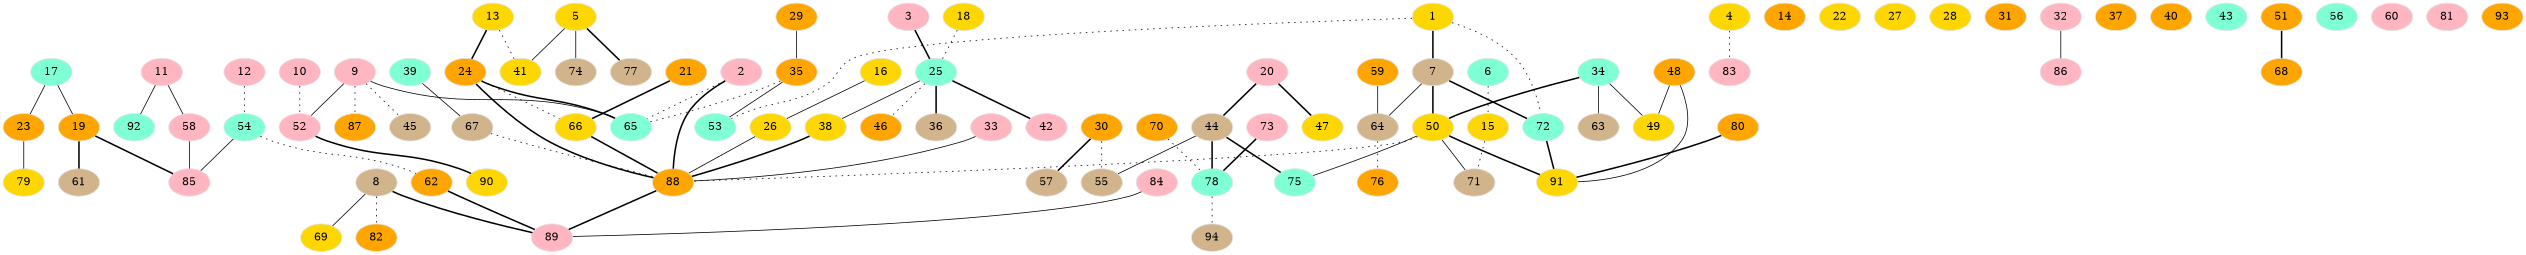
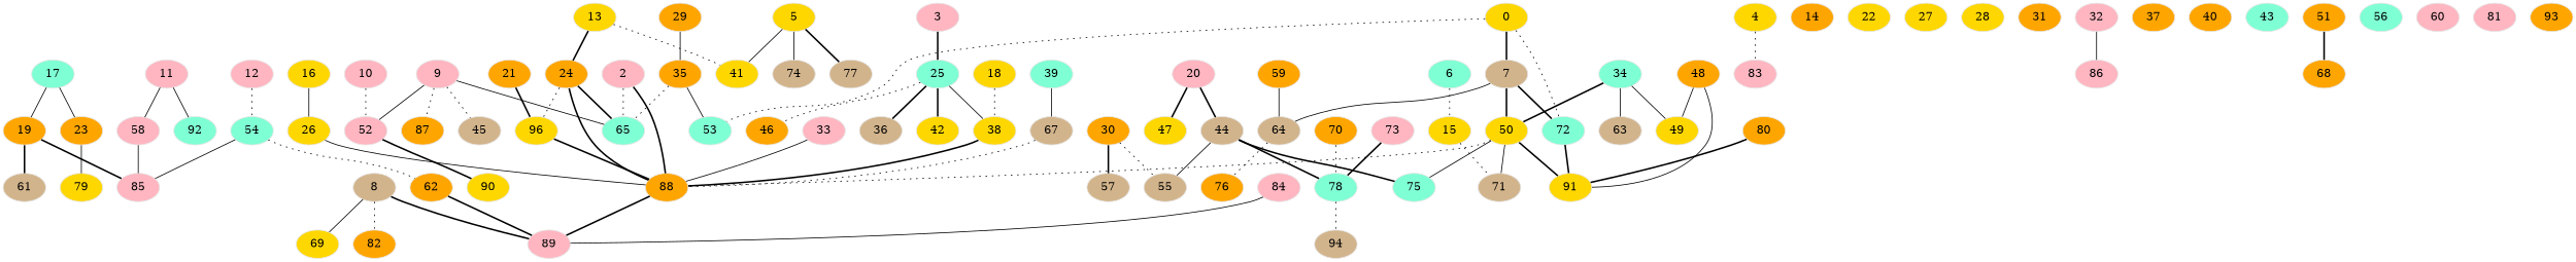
  graph {
    node [color=gray90 fillcolor=orange style=filled]
    edge [style=bold]
-   1 [fillcolor=gold]
+   1 [fillcolor=gold label=0]
    7 [fillcolor=tan]
    53 [fillcolor=aquamarine]
    72 [fillcolor=aquamarine]
    50 [fillcolor=gold]
    64 [fillcolor=tan]
    91 [fillcolor=gold]
    2 [fillcolor=lightpink]
    65 [fillcolor=aquamarine]
    88
    89 [fillcolor=lightpink]
    3 [fillcolor=lightpink]
    25 [fillcolor=aquamarine]
    38 [fillcolor=gold]
    36 [fillcolor=tan]
-   42 [fillcolor=lightpink]
+   42 [fillcolor=gold]
    46
    4 [fillcolor=gold]
    83 [fillcolor=lightpink]
    5 [fillcolor=gold]
    41 [fillcolor=gold]
    74 [fillcolor=tan]
    77 [fillcolor=tan]
    6 [fillcolor=aquamarine]
    15 [fillcolor=gold]
    71 [fillcolor=tan]
    75 [fillcolor=aquamarine]
    76
    8 [fillcolor=tan]
    69 [fillcolor=gold]
    82
    9 [fillcolor=lightpink]
    45 [fillcolor=tan]
    52 [fillcolor=lightpink]
    87
    90 [fillcolor=gold]
    10 [fillcolor=lightpink]
    11 [fillcolor=lightpink]
    58 [fillcolor=lightpink]
    92 [fillcolor=aquamarine]
    85 [fillcolor=lightpink]
    12 [fillcolor=lightpink]
    54 [fillcolor=aquamarine]
    62
    13 [fillcolor=gold]
    24
-   66 [fillcolor=gold]
+   66 [fillcolor=gold label=96]
    14
    16 [fillcolor=gold]
    26 [fillcolor=gold]
    17 [fillcolor=aquamarine]
    19
    23
    61 [fillcolor=tan]
    79 [fillcolor=gold]
    18 [fillcolor=gold]
    20 [fillcolor=lightpink]
    44 [fillcolor=tan]
    47 [fillcolor=gold]
    55 [fillcolor=tan]
    78 [fillcolor=aquamarine]
    21
    22 [fillcolor=gold]
    27 [fillcolor=gold]
    28 [fillcolor=gold]
    29
    35
    30
    57 [fillcolor=tan]
    31
    32 [fillcolor=lightpink]
    86 [fillcolor=lightpink]
    33 [fillcolor=lightpink]
    34 [fillcolor=aquamarine]
    49 [fillcolor=gold]
    63 [fillcolor=tan]
    37
    39 [fillcolor=aquamarine]
    67 [fillcolor=tan]
    40
    43 [fillcolor=aquamarine]
    94 [fillcolor=tan]
    48
    51
    68
    56 [fillcolor=aquamarine]
    59
    60 [fillcolor=lightpink]
    70
    73 [fillcolor=lightpink]
    80
    81 [fillcolor=lightpink]
    84 [fillcolor=lightpink]
    93
    1 -- 7
    1 -- 53 [style=dotted]
    1 -- 72 [style=dotted]
    7 -- 72
    7 -- 50
    7 -- 64 [style=solid]
    72 -- 91
    50 -- 91
    50 -- 88 [style=dotted]
    50 -- 71 [style=solid]
    50 -- 75 [style=solid]
    64 -- 76 [style=dotted]
    2 -- 65 [style=dotted]
    2 -- 88
    88 -- 89
    3 -- 25
    25 -- 38 [style=solid]
    25 -- 36
    25 -- 42
    25 -- 46 [style=dotted]
    38 -- 88
    4 -- 83 [style=dotted]
    5 -- 41 [style=solid]
    5 -- 74 [style=solid]
    5 -- 77
    6 -- 15 [style=dotted]
    15 -- 71 [style=dotted]
    8 -- 89
    8 -- 69 [style=solid]
    8 -- 82 [style=dotted]
    9 -- 65 [style=solid]
    9 -- 45 [style=dotted]
    9 -- 52 [style=solid]
    9 -- 87 [style=dotted]
    52 -- 90
    10 -- 52 [style=dotted]
    11 -- 58 [style=solid]
    11 -- 92 [style=solid]
    58 -- 85 [style=solid]
    12 -- 54 [style=dotted]
    54 -- 85 [style=solid]
    54 -- 62 [style=dotted]
    62 -- 89
    13 -- 41 [style=dotted]
    13 -- 24
    24 -- 65
    24 -- 88
    24 -- 66 [style=dotted]
    66 -- 88
    16 -- 26 [style=solid]
    26 -- 88 [style=solid]
    17 -- 19 [style=solid]
    17 -- 23 [style=solid]
    19 -- 85
    19 -- 61
    23 -- 79 [style=solid]
-   18 -- 25 [style=dotted]
+   18 -- 38 [style=dotted]
    20 -- 44
    20 -- 47
    44 -- 75
    44 -- 55 [style=solid]
    44 -- 78
    78 -- 94 [style=dotted]
    21 -- 66
    29 -- 35 [style=solid]
    35 -- 53 [style=solid]
    35 -- 65 [style=dotted]
    30 -- 55 [style=dotted]
    30 -- 57
    32 -- 86 [style=solid]
    33 -- 88 [style=solid]
    34 -- 50
    34 -- 49 [style=solid]
    34 -- 63 [style=solid]
    39 -- 67 [style=solid]
    67 -- 88 [style=dotted]
    48 -- 91 [style=solid]
    48 -- 49 [style=solid]
    51 -- 68
    59 -- 64 [style=solid]
    70 -- 78 [style=dotted]
    73 -- 78
    80 -- 91
    84 -- 89 [style=solid]
  }
